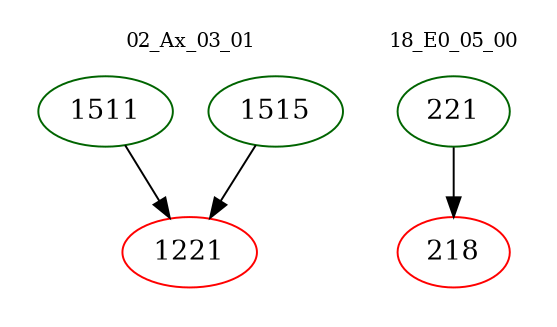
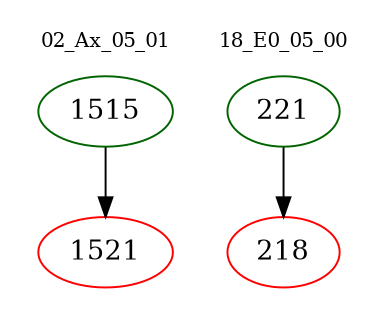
  digraph {
    node [color=darkgreen]
    edge [color=black]
    n1 [label=1515]
-   n2 [label=1511]
-   n3 [color=red label=1221]
+   n3 [color=red label=1521]
    n4 [label=221]
    n5 [color=red label=218]
    subgraph cluster_1 {
      color=white
      fontsize=10
-     label="02_Ax_03_01"
+     label="02_Ax_05_01"
      n1
-     n2
      n3
    }
    subgraph cluster_2 {
      color=white
      fontsize=10
      label="18_E0_05_00"
      n4
      n5
    }
    n1 -> n3
-   n2 -> n3
    n4 -> n5
  }
